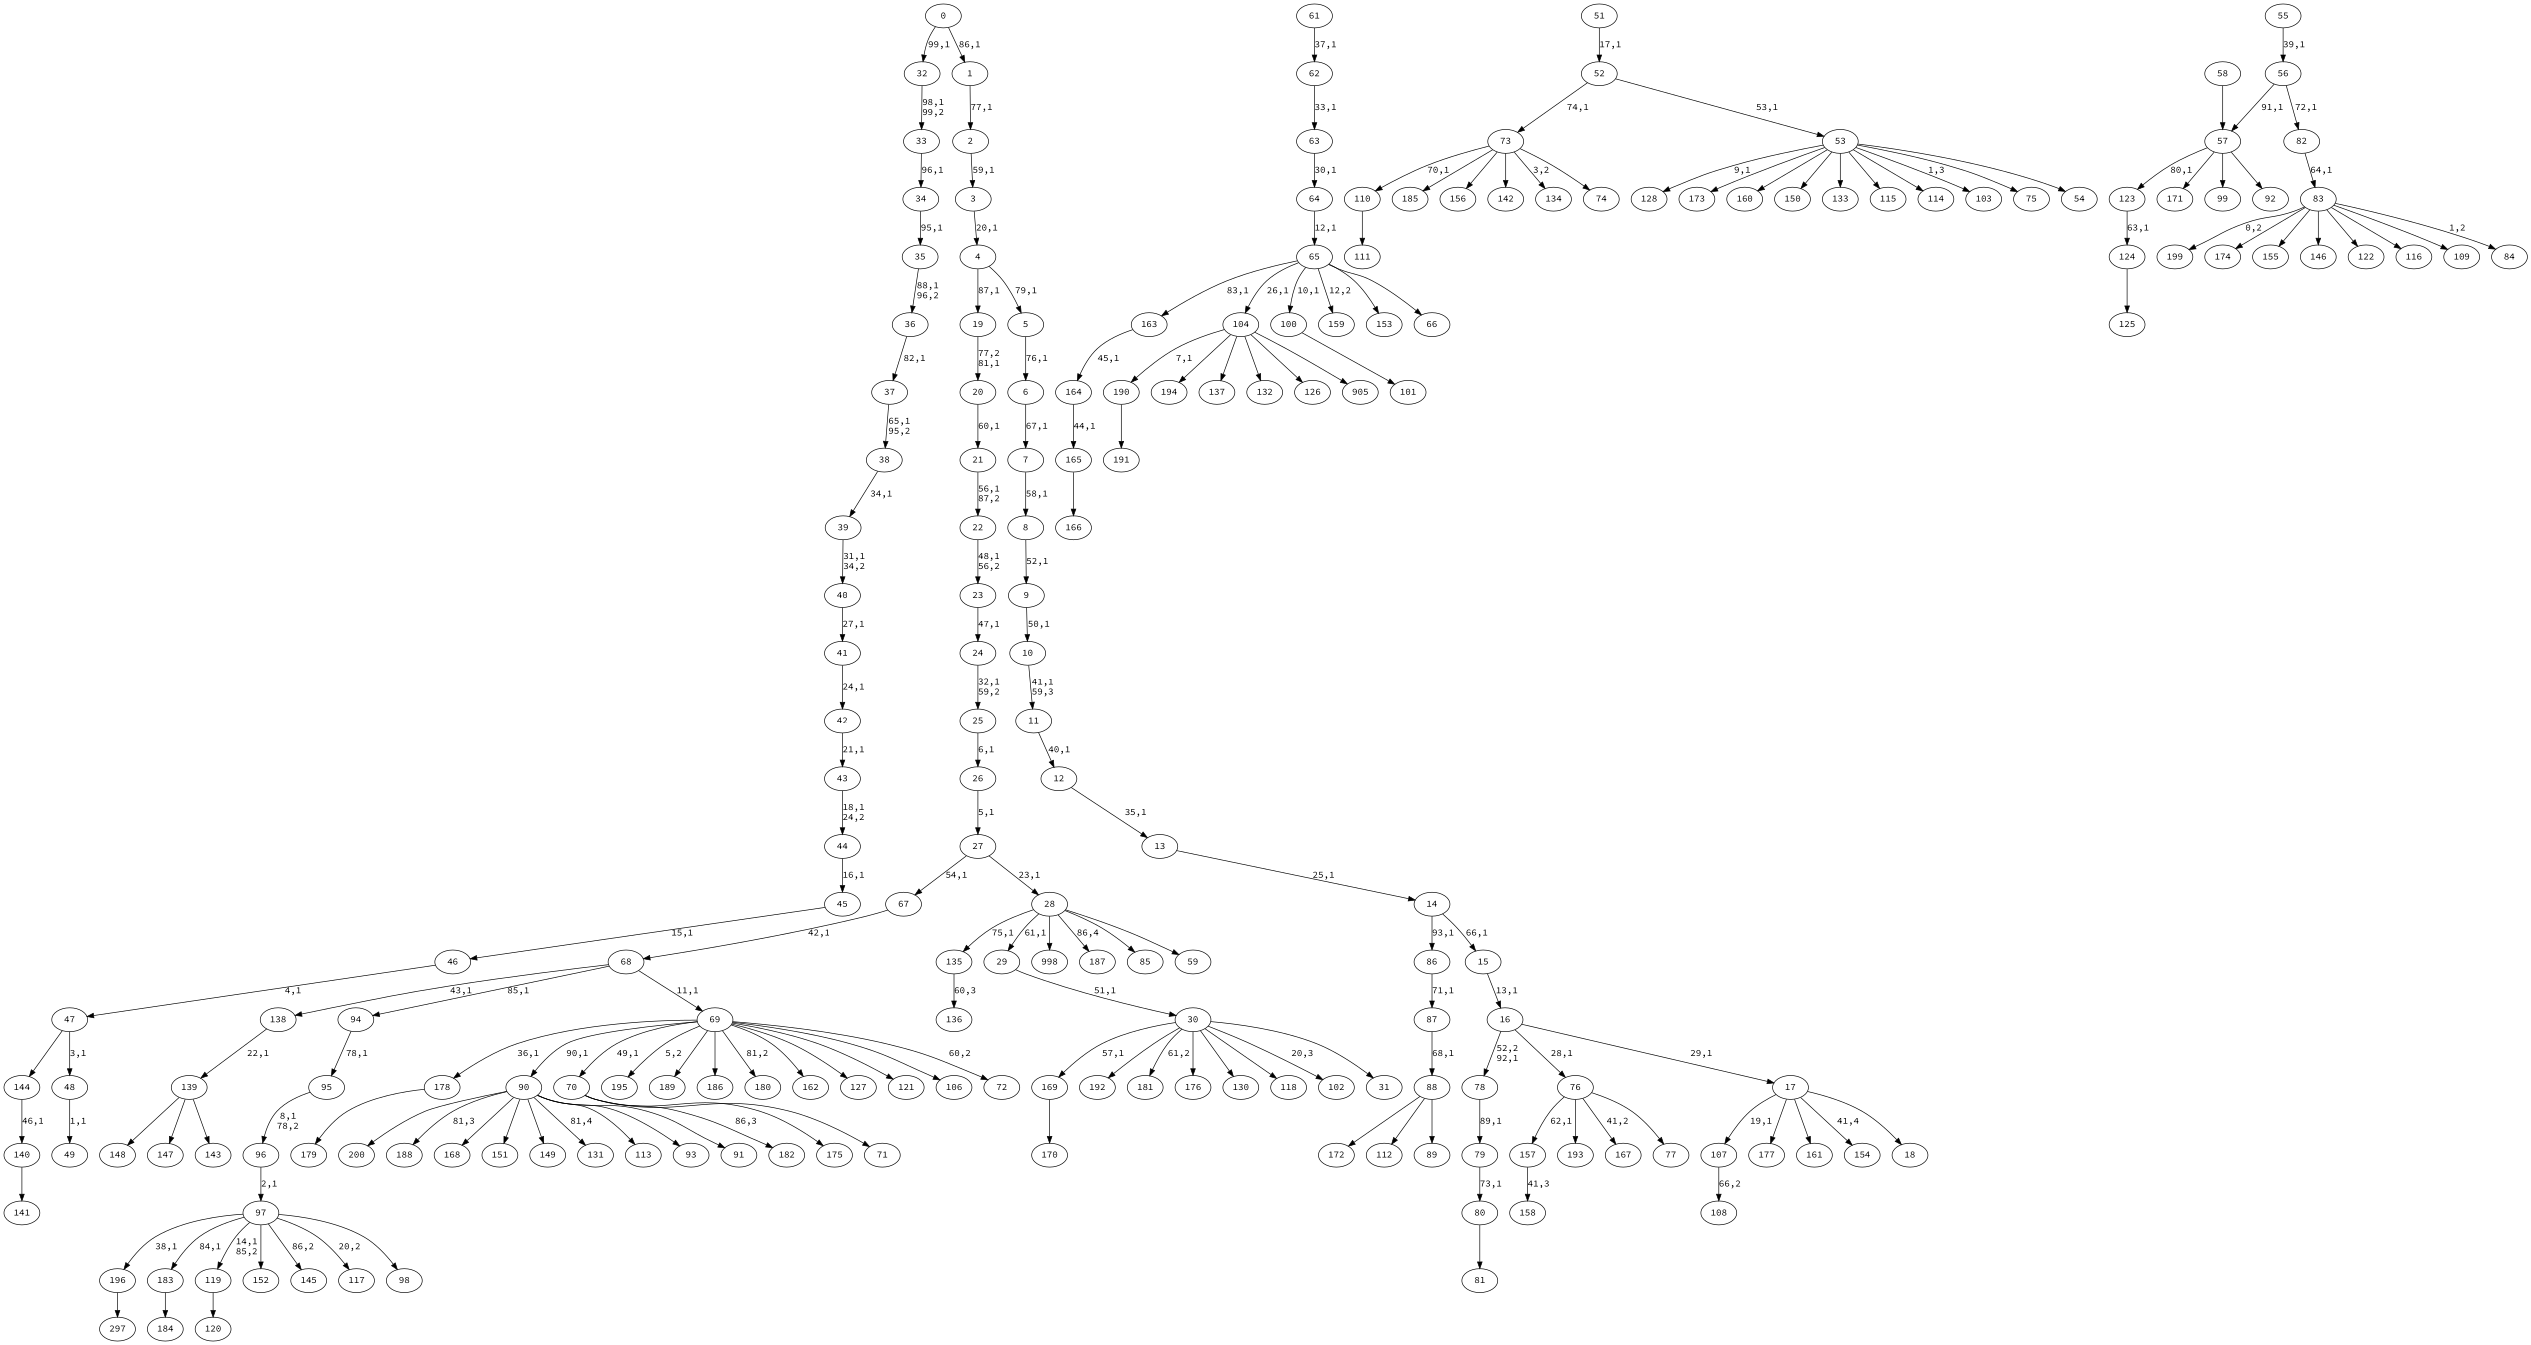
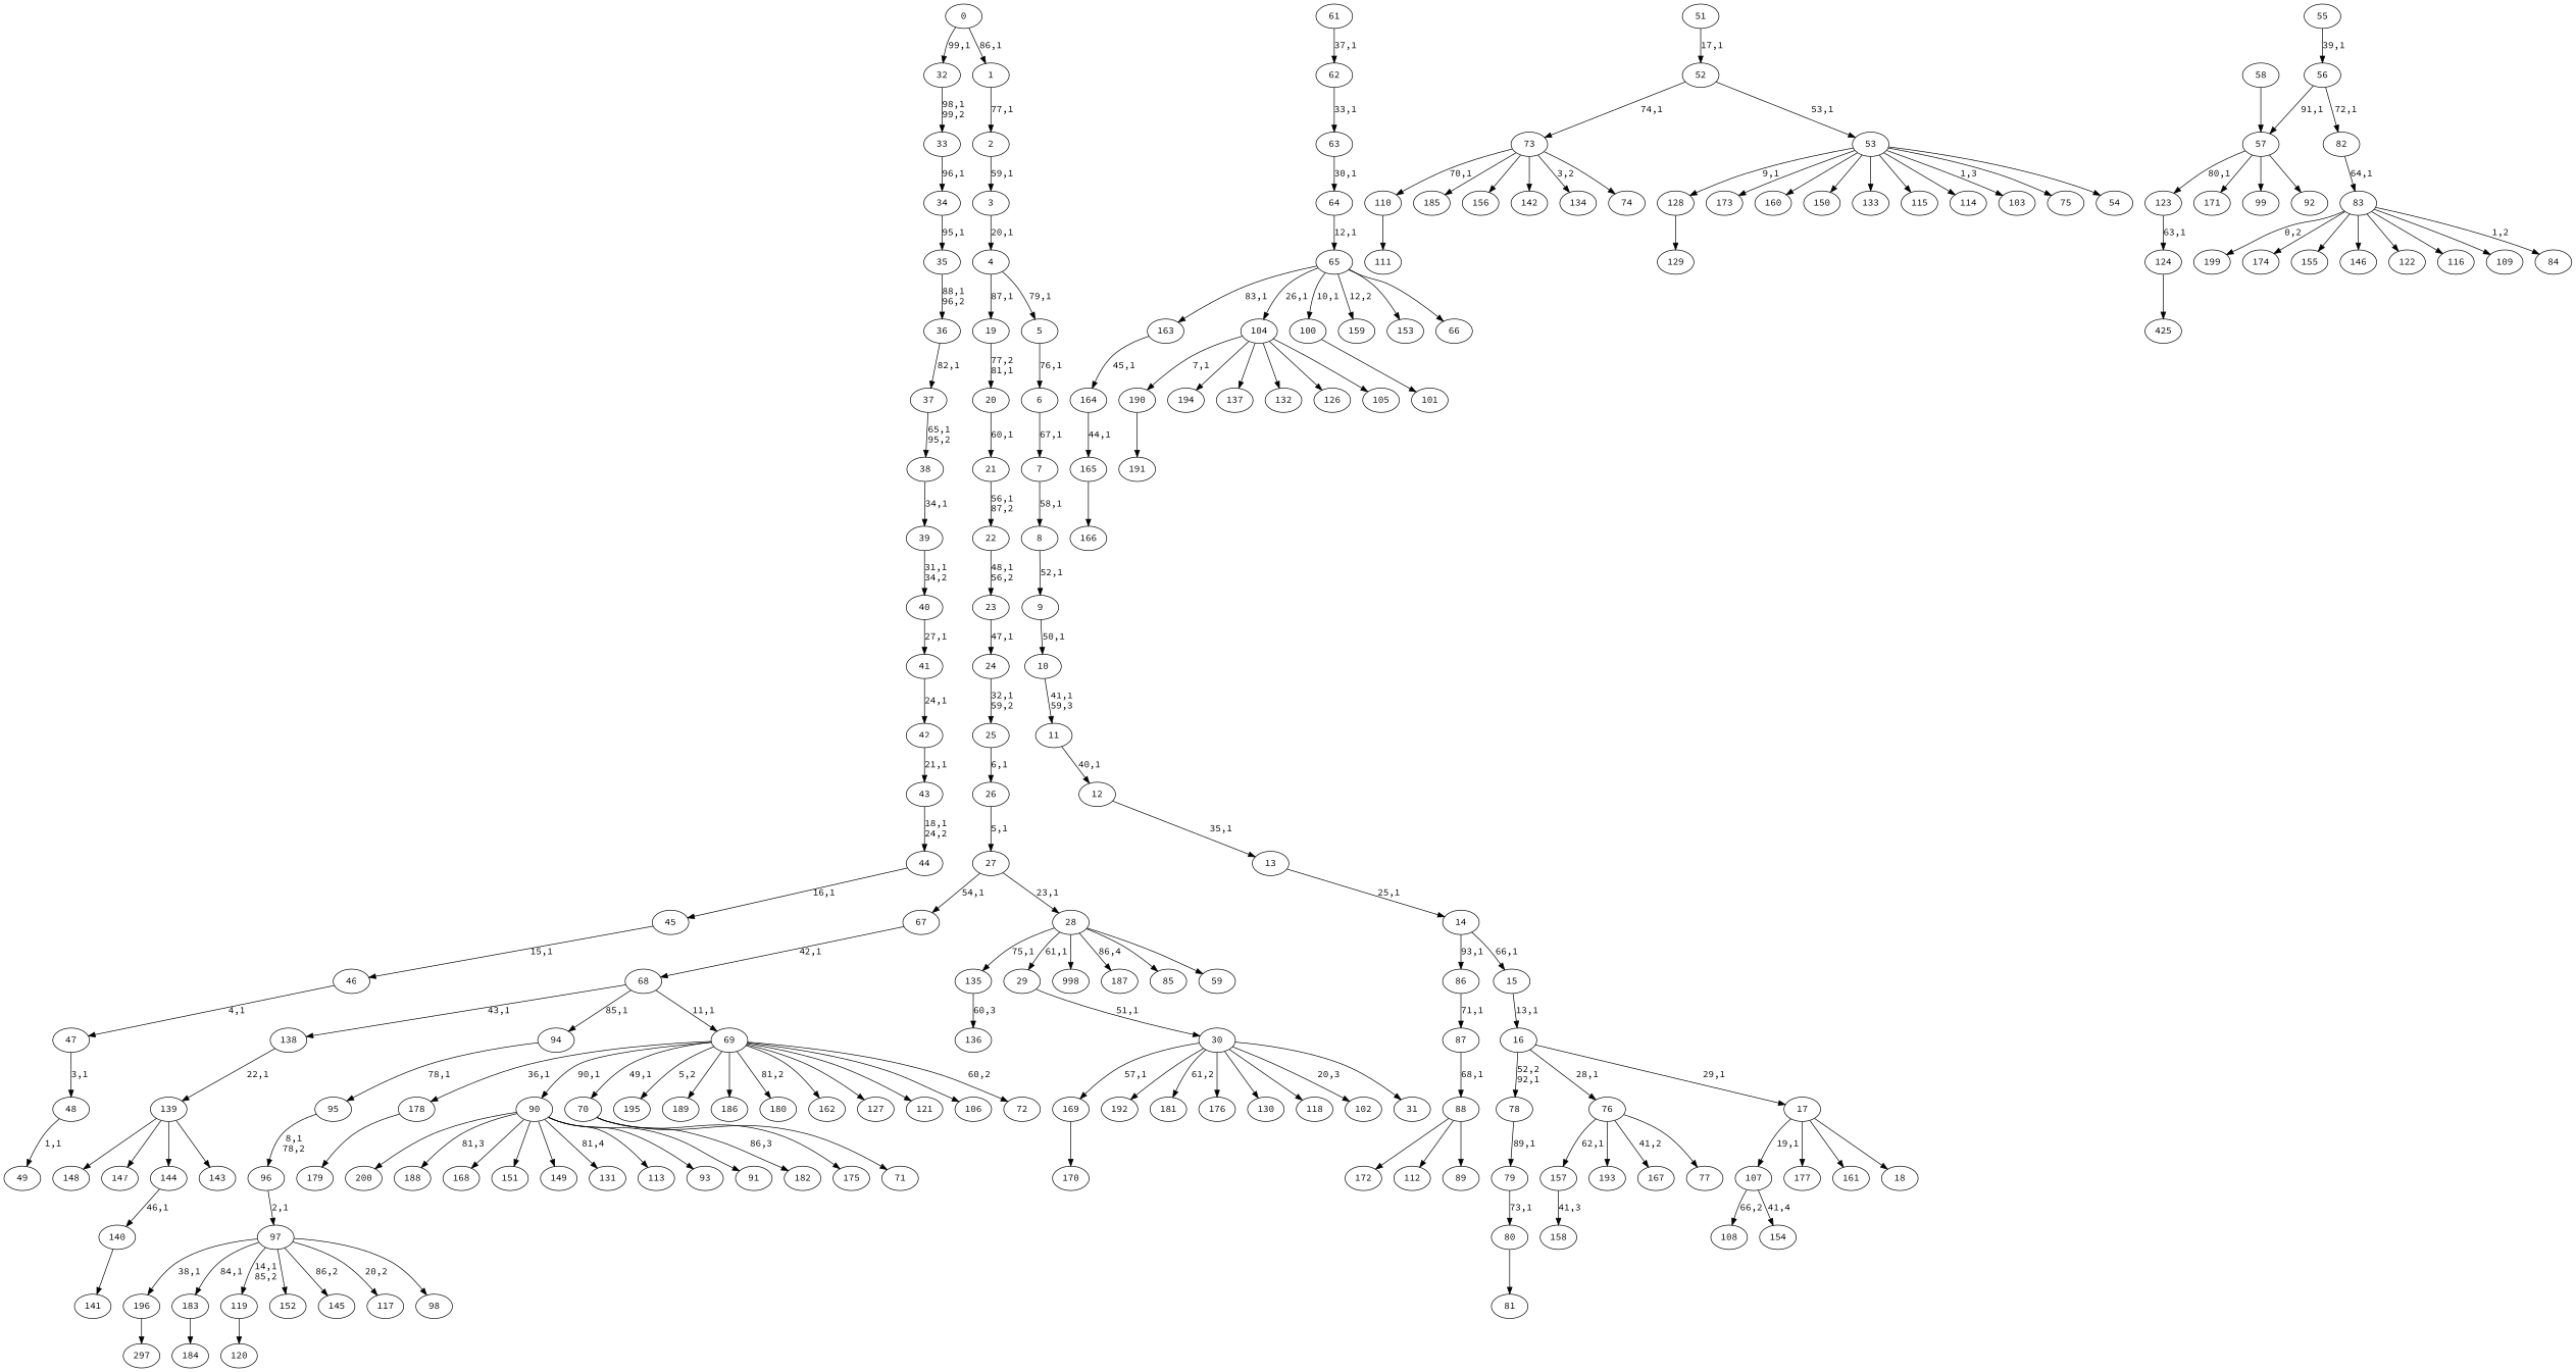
  digraph {
    fontname="Source Code Pro"
    node [fontname="Source Code Pro"]
    edge [fontname="Source Code Pro"]
    n1 [label=297]
    196
    190
    191
    183
    184
    178
    179
    169
    170
    165
    166
    164
    163
    157
    158
    140
    141
    139
    148
    147
    144
    143
    138
    135
    136
    128
+   129
    124
-   125
+   125 [label=425]
    123
    119
    120
    110
    111
    107
    108
    104
    194
    137
    132
    126
-   105 [label=905]
+   105
    100
    101
    97
    152
    145
    117
    98
    96
    95
    94
    90
    200
    188
    168
    151
    149
    131
    113
    93
    91
    88
    172
    112
    89
    87
    86
    83
    199
    174
    155
    146
    122
    116
    109
    84
    82
    80
    81
    79
    78
    76
    193
    167
    77
    73
    185
    156
    142
    134
    74
    70
    182
    175
    71
    69
    195
    189
    186
    180
    162
    127
    121
    106
    72
    68
    67
    65
    159
    153
    66
    64
    63
    62
    61
    57
    171
    99
    92
    58
    56
    55
    53
    173
    160
    150
    133
    115
    114
    103
    75
    54
    52
    51
    48
    49
    47
    46
    45
    44
    43
    42
    41
    40
    39
    38
    37
    36
    35
    34
    33
    32
    30
    192
    181
    176
    130
    118
    102
    31
    29
    28
    n165 [label=998]
    187
    85
    59
    27
    26
    25
    24
    23
    22
    21
    20
    19
    17
    177
    161
    154
    18
    16
    15
    14
    13
    12
    11
    10
    9
    8
    7
    6
    5
    4
    3
    2
    1
    0
    196 -> n1
    190 -> 191
    183 -> 184
    178 -> 179
    169 -> 170
    165 -> 166
    164 -> 165 [label="44,1"]
    163 -> 164 [label="45,1"]
    157 -> 158 [label="41,3"]
    140 -> 141
    139 -> 148
    139 -> 147
-   47 -> 144
+   139 -> 144
    139 -> 143
    144 -> 140 [label="46,1"]
    138 -> 139 [label="22,1"]
    135 -> 136 [label="60,3"]
+   128 -> 129
    124 -> 125
    123 -> 124 [label="63,1"]
    119 -> 120
    110 -> 111
    107 -> 108 [label="66,2"]
    104 -> 190 [label="7,1"]
    104 -> 194
    104 -> 137
    104 -> 132
    104 -> 126
    104 -> 105
    100 -> 101
    97 -> 196 [label="38,1"]
    97 -> 183 [label="84,1"]
    97 -> 119 [label="14,1\n85,2"]
    97 -> 152
    97 -> 145 [label="86,2"]
    97 -> 117 [label="20,2"]
    97 -> 98
    96 -> 97 [label="2,1"]
    95 -> 96 [label="8,1\n78,2"]
    94 -> 95 [label="78,1"]
    90 -> 200
    90 -> 188 [label="81,3"]
    90 -> 168
    90 -> 151
    90 -> 149
    90 -> 131 [label="81,4"]
    90 -> 113
    90 -> 93
    90 -> 91
    88 -> 172
    88 -> 112
    88 -> 89
    87 -> 88 [label="68,1"]
    86 -> 87 [label="71,1"]
    83 -> 199 [label="0,2"]
    83 -> 174
    83 -> 155
    83 -> 146
    83 -> 122
    83 -> 116
    83 -> 109
    83 -> 84 [label="1,2"]
    82 -> 83 [label="64,1"]
    80 -> 81
    79 -> 80 [label="73,1"]
    78 -> 79 [label="89,1"]
    76 -> 157 [label="62,1"]
    76 -> 193
    76 -> 167 [label="41,2"]
    76 -> 77
    73 -> 110 [label="70,1"]
    73 -> 185
    73 -> 156
    73 -> 142
    73 -> 134 [label="3,2"]
    73 -> 74
    70 -> 182 [label="86,3"]
    70 -> 175
    70 -> 71
    69 -> 178 [label="36,1"]
    69 -> 90 [label="90,1"]
    69 -> 70 [label="49,1"]
    69 -> 195 [label="5,2"]
    69 -> 189
    69 -> 186
    69 -> 180 [label="81,2"]
    69 -> 162
    69 -> 127
    69 -> 121
    69 -> 106
    69 -> 72 [label="60,2"]
    68 -> 138 [label="43,1"]
    68 -> 94 [label="85,1"]
    68 -> 69 [label="11,1"]
    67 -> 68 [label="42,1"]
    65 -> 163 [label="83,1"]
    65 -> 104 [label="26,1"]
    65 -> 100 [label="10,1"]
    65 -> 159 [label="12,2"]
    65 -> 153
    65 -> 66
    64 -> 65 [label="12,1"]
    63 -> 64 [label="30,1"]
    62 -> 63 [label="33,1"]
    61 -> 62 [label="37,1"]
    57 -> 123 [label="80,1"]
    57 -> 171
    57 -> 99
    57 -> 92
    58 -> 57
    56 -> 82 [label="72,1"]
    56 -> 57 [label="91,1"]
    55 -> 56 [label="39,1"]
    53 -> 128 [label="9,1"]
    53 -> 173
    53 -> 160
    53 -> 150
    53 -> 133
    53 -> 115
    53 -> 114
    53 -> 103 [label="1,3"]
    53 -> 75
    53 -> 54
    52 -> 73 [label="74,1"]
    52 -> 53 [label="53,1"]
    51 -> 52 [label="17,1"]
    48 -> 49 [label="1,1"]
    47 -> 48 [label="3,1"]
    46 -> 47 [label="4,1"]
    45 -> 46 [label="15,1"]
    44 -> 45 [label="16,1"]
    43 -> 44 [label="18,1\n24,2"]
    42 -> 43 [label="21,1"]
    41 -> 42 [label="24,1"]
    40 -> 41 [label="27,1"]
    39 -> 40 [label="31,1\n34,2"]
    38 -> 39 [label="34,1"]
    37 -> 38 [label="65,1\n95,2"]
    36 -> 37 [label="82,1"]
    35 -> 36 [label="88,1\n96,2"]
    34 -> 35 [label="95,1"]
    33 -> 34 [label="96,1"]
    32 -> 33 [label="98,1\n99,2"]
    30 -> 169 [label="57,1"]
    30 -> 192
    30 -> 181 [label="61,2"]
    30 -> 176
    30 -> 130
    30 -> 118
    30 -> 102 [label="20,3"]
    30 -> 31
    29 -> 30 [label="51,1"]
    28 -> 135 [label="75,1"]
    28 -> 29 [label="61,1"]
    28 -> n165
    28 -> 187 [label="86,4"]
    28 -> 85
    28 -> 59
    27 -> 67 [label="54,1"]
    27 -> 28 [label="23,1"]
    26 -> 27 [label="5,1"]
    25 -> 26 [label="6,1"]
    24 -> 25 [label="32,1\n59,2"]
    23 -> 24 [label="47,1"]
    22 -> 23 [label="48,1\n56,2"]
    21 -> 22 [label="56,1\n87,2"]
    20 -> 21 [label="60,1"]
    19 -> 20 [label="77,2\n81,1"]
    17 -> 107 [label="19,1"]
    17 -> 177
    17 -> 161
-   17 -> 154 [label="41,4"]
+   107 -> 154 [label="41,4"]
    17 -> 18
    16 -> 78 [label="52,2\n92,1"]
    16 -> 76 [label="28,1"]
    16 -> 17 [label="29,1"]
    15 -> 16 [label="13,1"]
    14 -> 86 [label="93,1"]
    14 -> 15 [label="66,1"]
    13 -> 14 [label="25,1"]
    12 -> 13 [label="35,1"]
    11 -> 12 [label="40,1"]
    10 -> 11 [label="41,1\n59,3"]
    9 -> 10 [label="50,1"]
    8 -> 9 [label="52,1"]
    7 -> 8 [label="58,1"]
    6 -> 7 [label="67,1"]
    5 -> 6 [label="76,1"]
    4 -> 19 [label="87,1"]
    4 -> 5 [label="79,1"]
    3 -> 4 [label="20,1"]
    2 -> 3 [label="59,1"]
    1 -> 2 [label="77,1"]
    0 -> 32 [label="99,1"]
    0 -> 1 [label="86,1"]
  }
